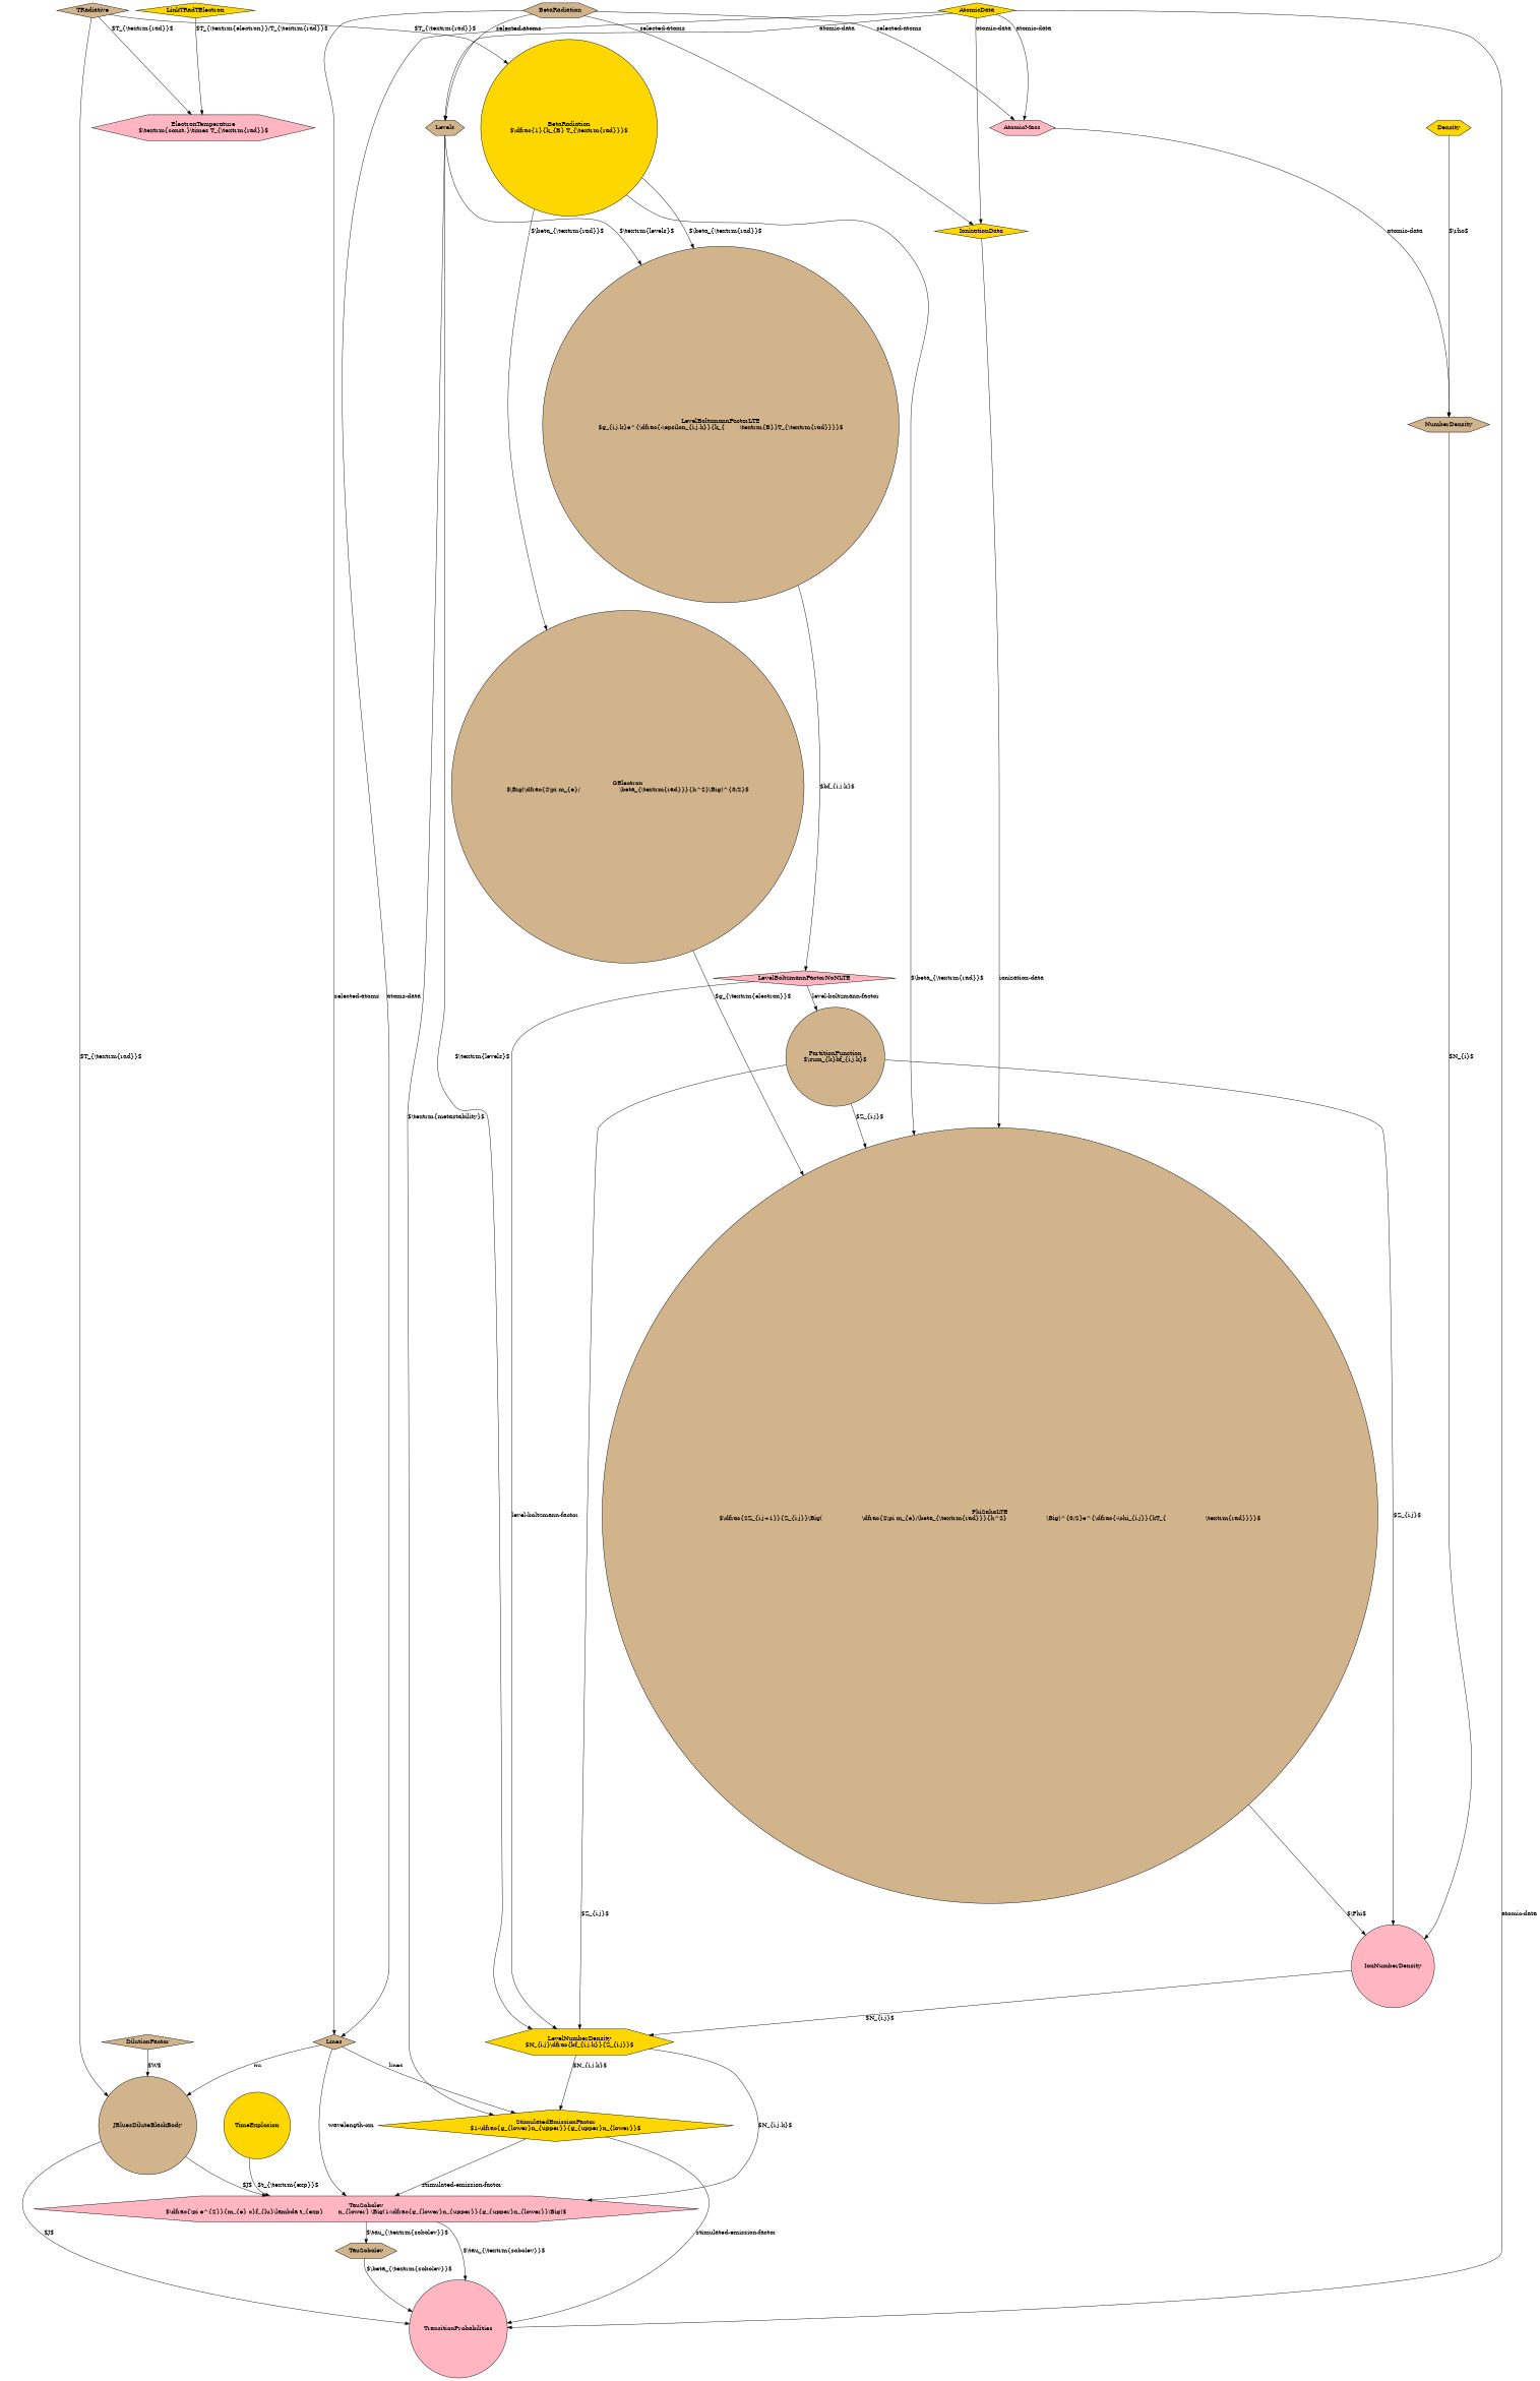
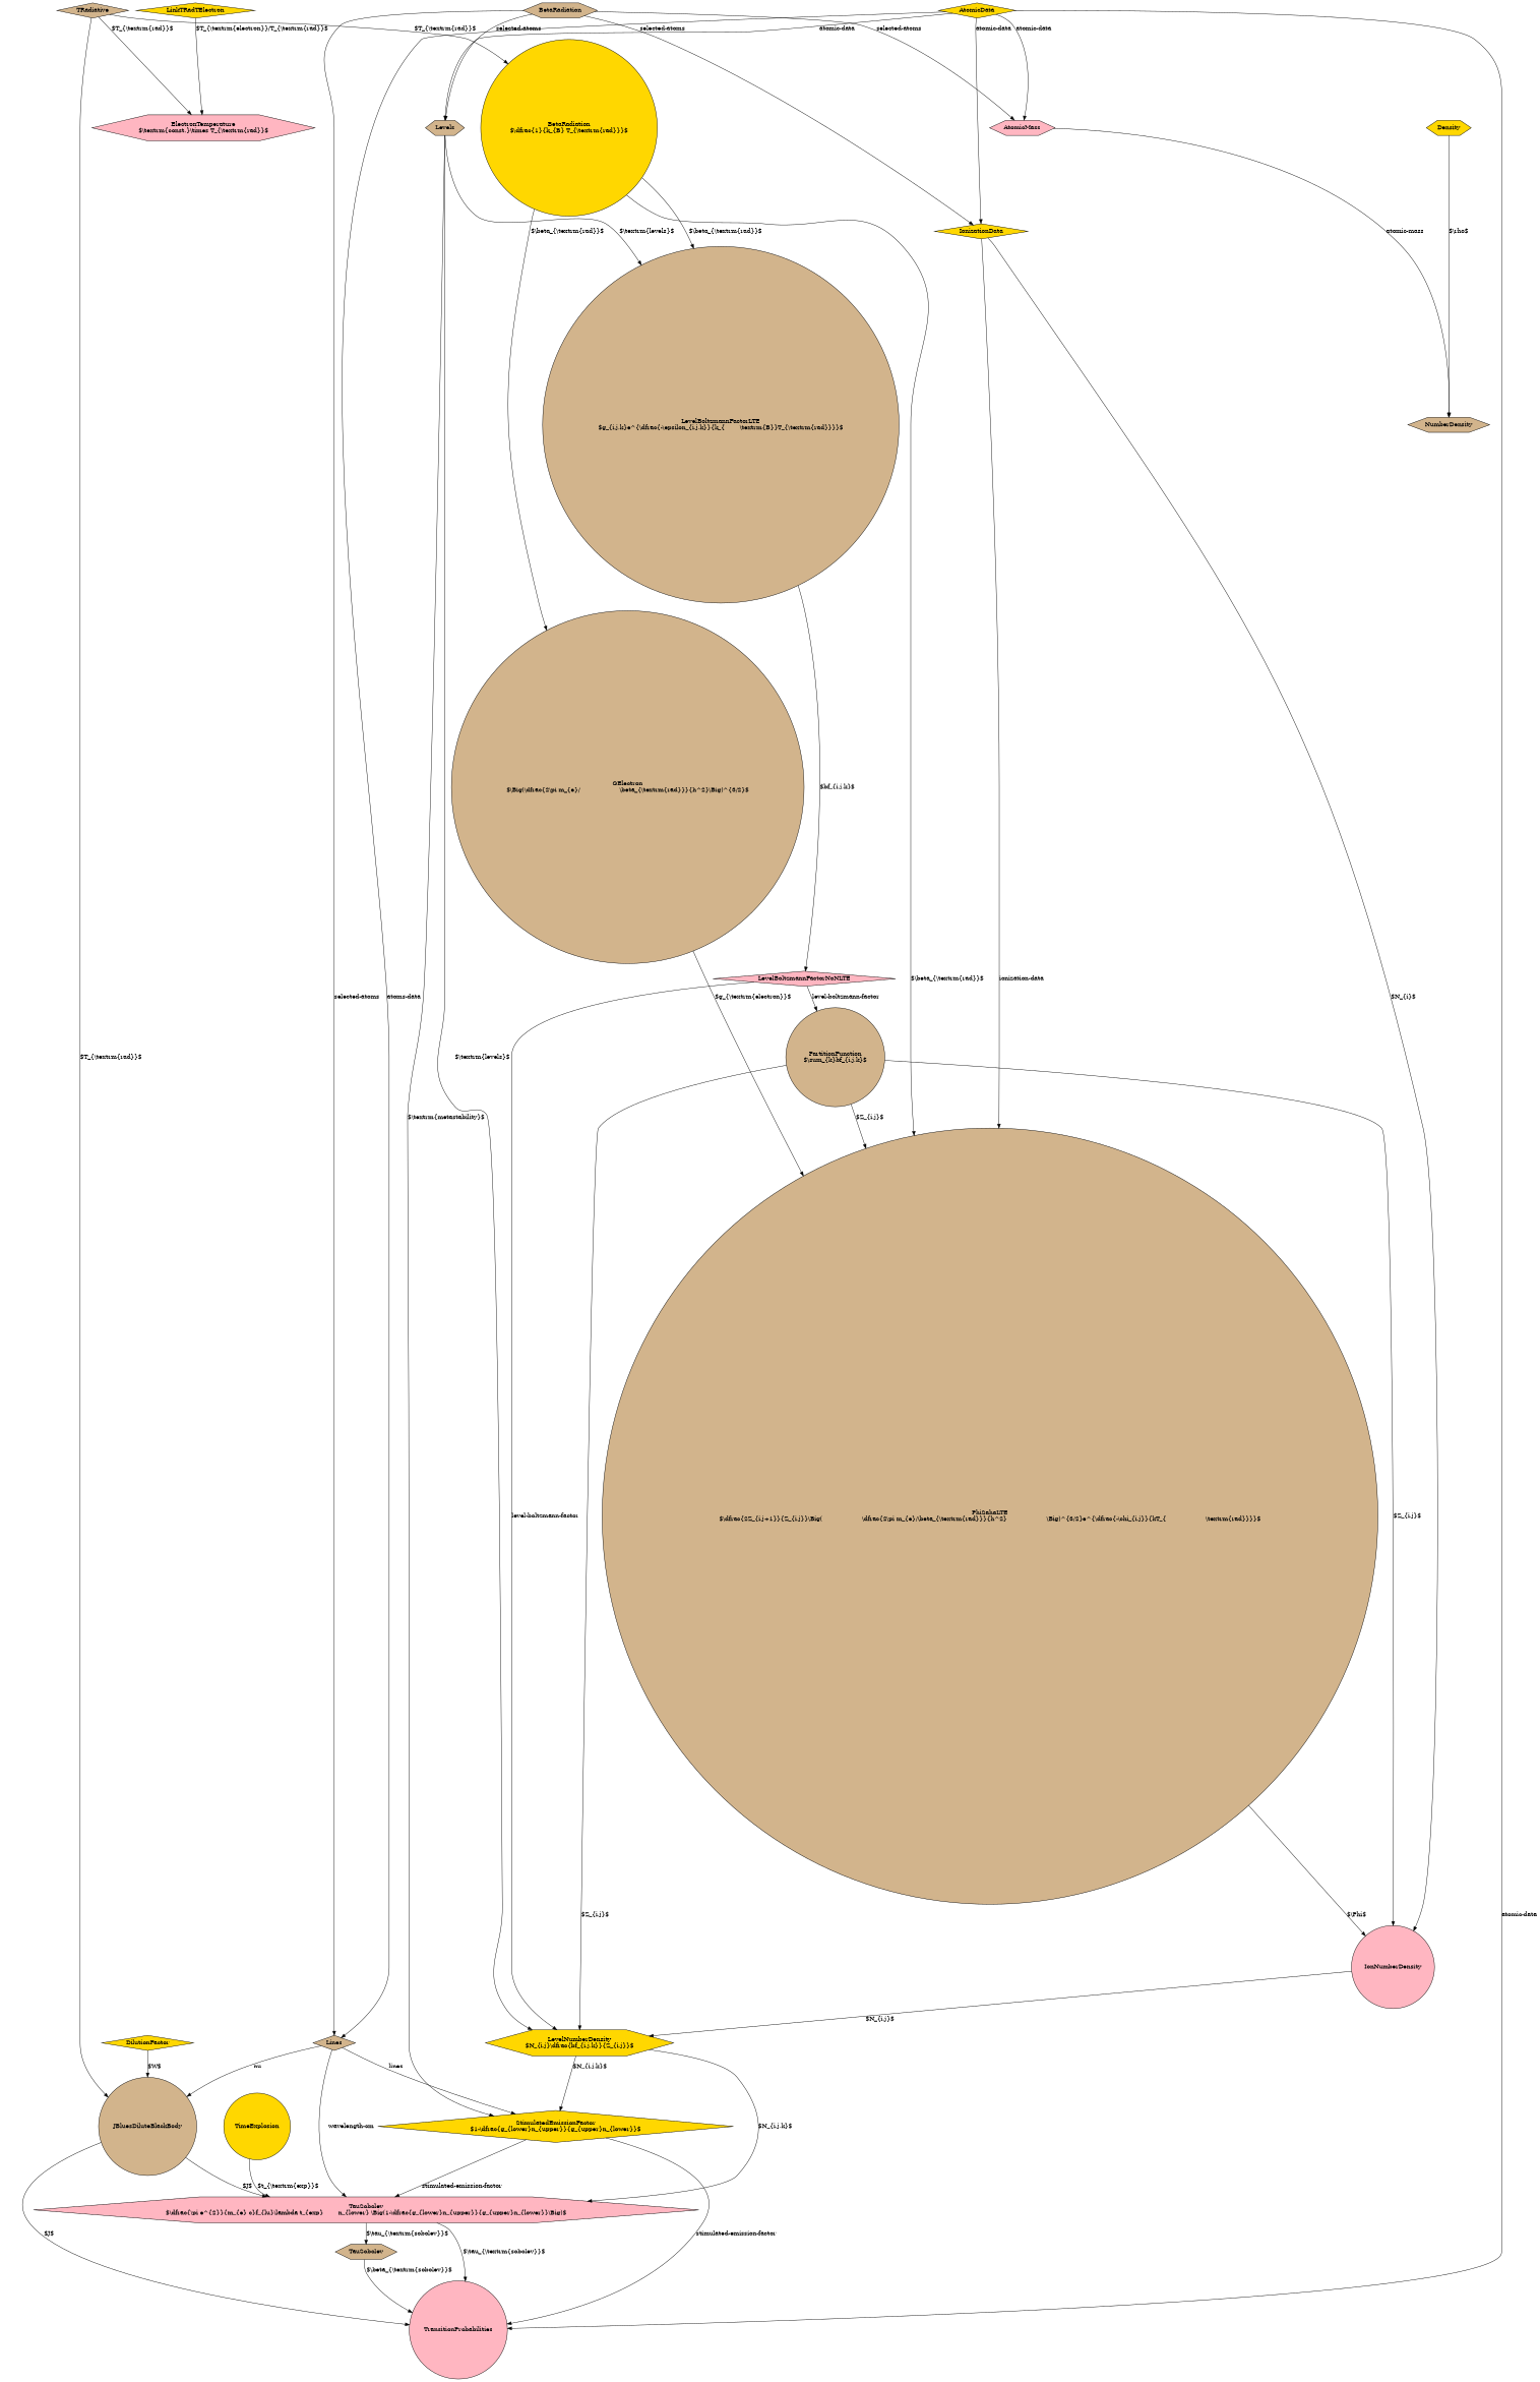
  strict digraph {
    node [fillcolor=tan shape=hexagon style=filled]
    n1 [fillcolor=gold label=Density]
    n2 [label=NumberDensity]
    n3 [fillcolor=lightpink label=IonNumberDensity shape=circle]
    n4 [fillcolor=gold label="LevelNumberDensity\n$N_{i,j}\\dfrac{bf_{i,j,k}}{Z_{i,j}}$"]
    n5 [fillcolor=lightpink label="ElectronTemperature\n$\\textrm{const.}\\times T_{\\textrm{rad}}$"]
    n6 [label=TauSobolev]
    n7 [fillcolor=lightpink label=TransitionProbabilities shape=circle]
    n8 [label=JBluesDiluteBlackBody shape=circle]
    n9 [fillcolor=lightpink label="TauSobolev\n$\\dfrac{\\pi e^{2}}{m_{e} c}f_{lu}\\lambda t_{exp}        n_{lower} \\Big(1-\\dfrac{g_{lower}n_{upper}}{g_{upper}n_{lower}}\\Big)$"]
    n10 [fillcolor=gold label="BetaRadiation\n$\\dfrac{1}{k_{B} T_{\\textrm{rad}}}$" shape=circle]
    n11 [label="PhiSahaLTE\n$\\dfrac{2Z_{i,j+1}}{Z_{i,j}}\\Big(                     \\dfrac{2\\pi m_{e}/\\beta_{\\textrm{rad}}}{h^2}                     \\Big)^{3/2}e^{\\dfrac{-\\chi_{i,j}}{kT_{                     \\textrm{rad}}}}$" shape=circle]
    n12 [label="LevelBoltzmannFactorLTE\n$g_{i,j,k}e^{\\dfrac{-\\epsilon_{i,j,k}}{k_{        \\textrm{B}}T_{\\textrm{rad}}}}$" shape=circle]
    n13 [label="GElectron\n$\\Big(\\dfrac{2\\pi m_{e}/                     \\beta_{\\textrm{rad}}}{h^2}\\Big)^{3/2}$" shape=circle]
    n14 [fillcolor=lightpink label=LevelBoltzmannFactorNoNLTE shape=diamond]
    n15 [label="PartitionFunction\n$\\sum_{k}bf_{i,j,k}$" shape=circle]
    n16 [fillcolor=gold label="StimulatedEmissionFactor\n$1-\\dfrac{g_{lower}n_{upper}}{g_{upper}n_{lower}}$" shape=diamond]
    n17 [label=Levels]
-   n18 [label=DilutionFactor shape=diamond]
+   n18 [fillcolor=gold label=DilutionFactor shape=diamond]
    n19 [label=BetaRadiation]
    n20 [label=Lines shape=diamond]
    n21 [fillcolor=gold label=IonizationData shape=diamond]
    n22 [fillcolor=lightpink label=AtomicMass]
    n23 [label=TRadiative shape=diamond]
    n24 [fillcolor=gold label=LinkTRadTElectron shape=diamond]
    n25 [fillcolor=gold label=AtomicData shape=diamond]
    n26 [fillcolor=gold label=TimeExplosion shape=circle]
    n1 -> n2 [label="$\\rho$"]
-   n2 -> n3 [label="$N_{i}$"]
+   n21 -> n3 [label="$N_{i}$"]
    n3 -> n4 [label="$N_{i,j}$"]
    n4 -> n9 [label="$N_{i,j,k}$"]
    n4 -> n16 [label="$N_{i,j,k}$"]
    n6 -> n7 [label="$\\beta_{\\textrm{sobolev}}$"]
    n8 -> n7 [label="$J$"]
    n8 -> n9 [label="$J$"]
    n9 -> n6 [label="$\\tau_{\\textrm{sobolev}}$"]
    n9 -> n7 [label="$\\tau_{\\textrm{sobolev}}$"]
    n10 -> n11 [label="$\\beta_{\\textrm{rad}}$"]
    n10 -> n12 [label="$\\beta_{\\textrm{rad}}$"]
    n10 -> n13 [label="$\\beta_{\\textrm{rad}}$"]
    n11 -> n3 [label="$\\Phi$"]
    n12 -> n14 [label="$bf_{i,j,k}$"]
    n13 -> n11 [label="$g_{\\textrm{electron}}$"]
    n14 -> n4 [label="level-boltzmann-factor"]
    n14 -> n15 [label="level-boltzmann-factor"]
    n15 -> n3 [label="$Z_{i,j}$"]
    n15 -> n4 [label="$Z_{i,j}$"]
    n15 -> n11 [label="$Z_{i,j}$"]
    n16 -> n7 [label="stimulated-emission-factor"]
    n16 -> n9 [label="stimulated-emission-factor"]
    n17 -> n4 [label="$\\textrm{levels}$"]
    n17 -> n12 [label="$\\textrm{levels}$"]
    n17 -> n16 [label="$\\textrm{metastability}$"]
    n18 -> n8 [label="$W$"]
    n19 -> n17 [label="selected-atoms"]
    n19 -> n20 [label="selected-atoms"]
    n19 -> n21 [label="selected-atoms"]
    n19 -> n22 [label="selected-atoms"]
    n20 -> n8 [label=nu]
    n20 -> n9 [label="wavelength-cm"]
    n20 -> n16 [label=lines]
    n21 -> n11 [label="ionization-data"]
-   n22 -> n2 [label="atomic-data"]
+   n22 -> n2 [label="atomic-mass"]
    n23 -> n5 [label="$T_{\\textrm{rad}}$"]
    n23 -> n8 [label="$T_{\\textrm{rad}}$"]
    n23 -> n10 [label="$T_{\\textrm{rad}}$"]
    n24 -> n5 [label="$T_{\\textrm{electron}}/T_{\\textrm{rad}}$"]
    n25 -> n7 [label="atomic-data"]
    n25 -> n17 [label="atomic-data"]
    n25 -> n20 [label="atoms-data"]
    n25 -> n21 [label="atomic-data"]
    n25 -> n22 [label="atomic-data"]
    n26 -> n9 [label="$t_{\\textrm{exp}}$"]
  }
